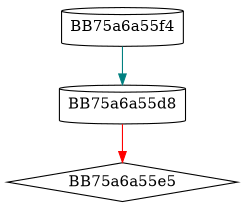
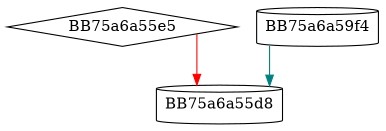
  digraph {
    splines=ortho
    node [shape=cylinder]
    BB75a6a55e5 [shape=diamond]
    BB75a6a55d8
-   BB75a6a55f4
-   BB75a6a55d8 -> BB75a6a55e5 [color=red]
+   BB75a6a55f4 [label=BB75a6a59f4]
+   BB75a6a55e5 -> BB75a6a55d8 [color=red]
    BB75a6a55f4 -> BB75a6a55d8 [color=teal]
  }
